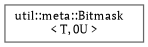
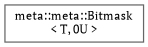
  digraph {
    rankdir=LR
    fontname="PT Serif"
-   n1 [color=grey40 fillcolor=white fontname="PT Serif" fontsize=10 height=0.2 label="util::meta::Bitmask\l\< T, 0U \>" shape=box style=filled width=0.4]
+   n1 [color=grey40 fillcolor=white fontname="PT Serif" fontsize=10 height=0.2 label="meta::meta::Bitmask\l\< T, 0U \>" shape=box style=filled width=0.4]
  }
